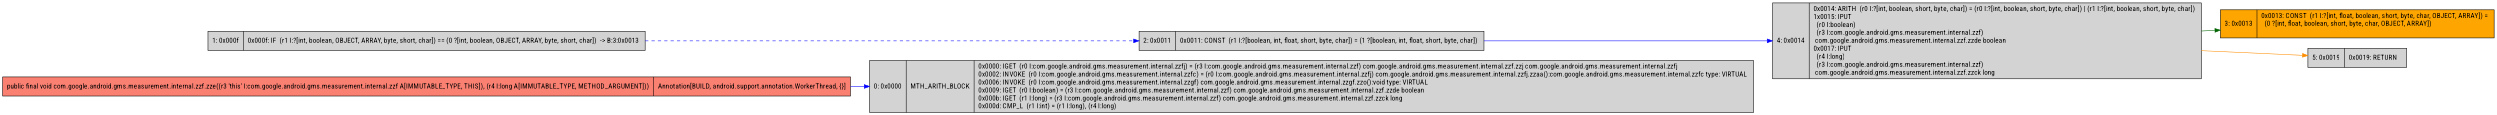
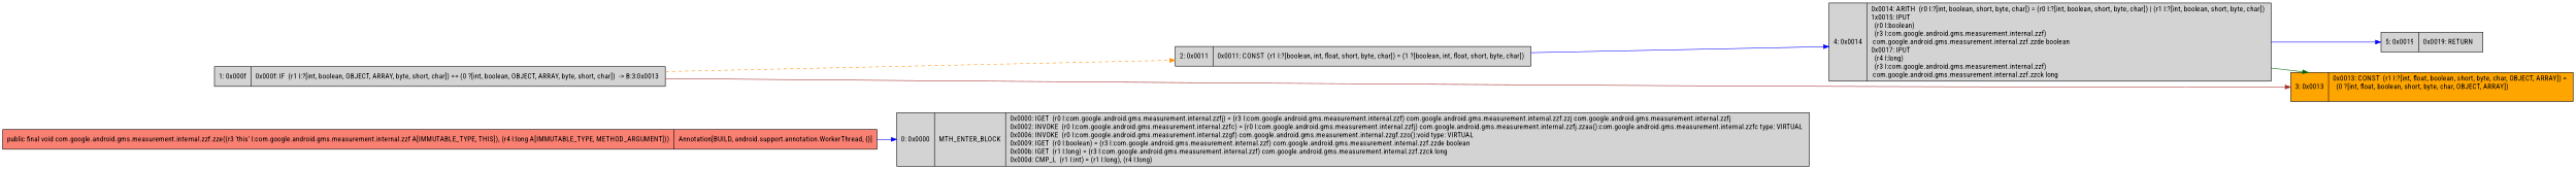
  digraph {
    fontname="Roboto Condensed"
    rankdir=LR
    node [fillcolor=lightgrey fontname="Roboto Condensed" shape=record style=filled]
    edge [color=darkorange fontname="Roboto Condensed"]
-   n1 [label="{0\:\ 0x0000|MTH_ARITH_BLOCK\l|0x0000: IGET  (r0 I:com.google.android.gms.measurement.internal.zzfj) = (r3 I:com.google.android.gms.measurement.internal.zzf) com.google.android.gms.measurement.internal.zzf.zzj com.google.android.gms.measurement.internal.zzfj \l0x0002: INVOKE  (r0 I:com.google.android.gms.measurement.internal.zzfc) = (r0 I:com.google.android.gms.measurement.internal.zzfj) com.google.android.gms.measurement.internal.zzfj.zzaa():com.google.android.gms.measurement.internal.zzfc type: VIRTUAL \l0x0006: INVOKE  (r0 I:com.google.android.gms.measurement.internal.zzgf) com.google.android.gms.measurement.internal.zzgf.zzo():void type: VIRTUAL \l0x0009: IGET  (r0 I:boolean) = (r3 I:com.google.android.gms.measurement.internal.zzf) com.google.android.gms.measurement.internal.zzf.zzde boolean \l0x000b: IGET  (r1 I:long) = (r3 I:com.google.android.gms.measurement.internal.zzf) com.google.android.gms.measurement.internal.zzf.zzck long \l0x000d: CMP_L  (r1 I:int) = (r1 I:long), (r4 I:long) \l}"]
+   n1 [label="{0\:\ 0x0000|MTH_ENTER_BLOCK\l|0x0000: IGET  (r0 I:com.google.android.gms.measurement.internal.zzfj) = (r3 I:com.google.android.gms.measurement.internal.zzf) com.google.android.gms.measurement.internal.zzf.zzj com.google.android.gms.measurement.internal.zzfj \l0x0002: INVOKE  (r0 I:com.google.android.gms.measurement.internal.zzfc) = (r0 I:com.google.android.gms.measurement.internal.zzfj) com.google.android.gms.measurement.internal.zzfj.zzaa():com.google.android.gms.measurement.internal.zzfc type: VIRTUAL \l0x0006: INVOKE  (r0 I:com.google.android.gms.measurement.internal.zzgf) com.google.android.gms.measurement.internal.zzgf.zzo():void type: VIRTUAL \l0x0009: IGET  (r0 I:boolean) = (r3 I:com.google.android.gms.measurement.internal.zzf) com.google.android.gms.measurement.internal.zzf.zzde boolean \l0x000b: IGET  (r1 I:long) = (r3 I:com.google.android.gms.measurement.internal.zzf) com.google.android.gms.measurement.internal.zzf.zzck long \l0x000d: CMP_L  (r1 I:int) = (r1 I:long), (r4 I:long) \l}"]
    n2 [label="{1\:\ 0x000f|0x000f: IF  (r1 I:?[int, boolean, OBJECT, ARRAY, byte, short, char]) == (0 ?[int, boolean, OBJECT, ARRAY, byte, short, char])  \-\> B:3:0x0013 \l}"]
    n3 [label="{2\:\ 0x0011|0x0011: CONST  (r1 I:?[boolean, int, float, short, byte, char]) = (1 ?[boolean, int, float, short, byte, char]) \l}"]
    n4 [fillcolor=orange label="{3\:\ 0x0013|0x0013: CONST  (r1 I:?[int, float, boolean, short, byte, char, OBJECT, ARRAY]) = \l  (0 ?[int, float, boolean, short, byte, char, OBJECT, ARRAY])\l \l}"]
    n5 [label="{4\:\ 0x0014|0x0014: ARITH  (r0 I:?[int, boolean, short, byte, char]) = (r0 I:?[int, boolean, short, byte, char]) \| (r1 I:?[int, boolean, short, byte, char]) \l1x0015: IPUT  \l  (r0 I:boolean)\l  (r3 I:com.google.android.gms.measurement.internal.zzf)\l com.google.android.gms.measurement.internal.zzf.zzde boolean \l0x0017: IPUT  \l  (r4 I:long)\l  (r3 I:com.google.android.gms.measurement.internal.zzf)\l com.google.android.gms.measurement.internal.zzf.zzck long \l}"]
    n6 [label="{5\:\ 0x0019|0x0019: RETURN   \l}"]
    n7 [fillcolor=salmon label="{public final void com.google.android.gms.measurement.internal.zzf.zze((r3 'this' I:com.google.android.gms.measurement.internal.zzf A[IMMUTABLE_TYPE, THIS]), (r4 I:long A[IMMUTABLE_TYPE, METHOD_ARGUMENT]))  | Annotation[BUILD, android.support.annotation.WorkerThread, \{\}]\l}"]
-   n2 -> n3 [color=blue style=dashed]
+   n2 -> n3 [style=dashed]
+   n2 -> n4 [color=brown]
    n3 -> n5 [color=blue]
    n5 -> n4 [color=darkgreen]
-   n5 -> n6
+   n5 -> n6 [color=blue]
    n7 -> n1 [color=blue]
  }
